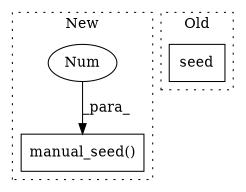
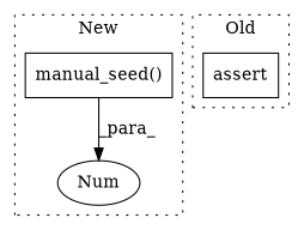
  digraph {
    node [shape=box]
    n1 [a=75 l="16,1" label="manual_seed()" s="2675,2693"]
    n2 [a=76 l=2 label=Num s=2691 shape=ellipse]
-   n3 [a=65 l=7 label=seed s=5330]
+   n3 [a=65 l=7 label=assert s=5330]
    subgraph cluster_1 {
      label=New
      style=dotted
      n1
      n2
    }
    subgraph cluster_2 {
      label=Old
      style=dotted
      n3
    }
-   n2 -> n1 [label=_para_]
+   n1 -> n2 [label=_para_]
  }
